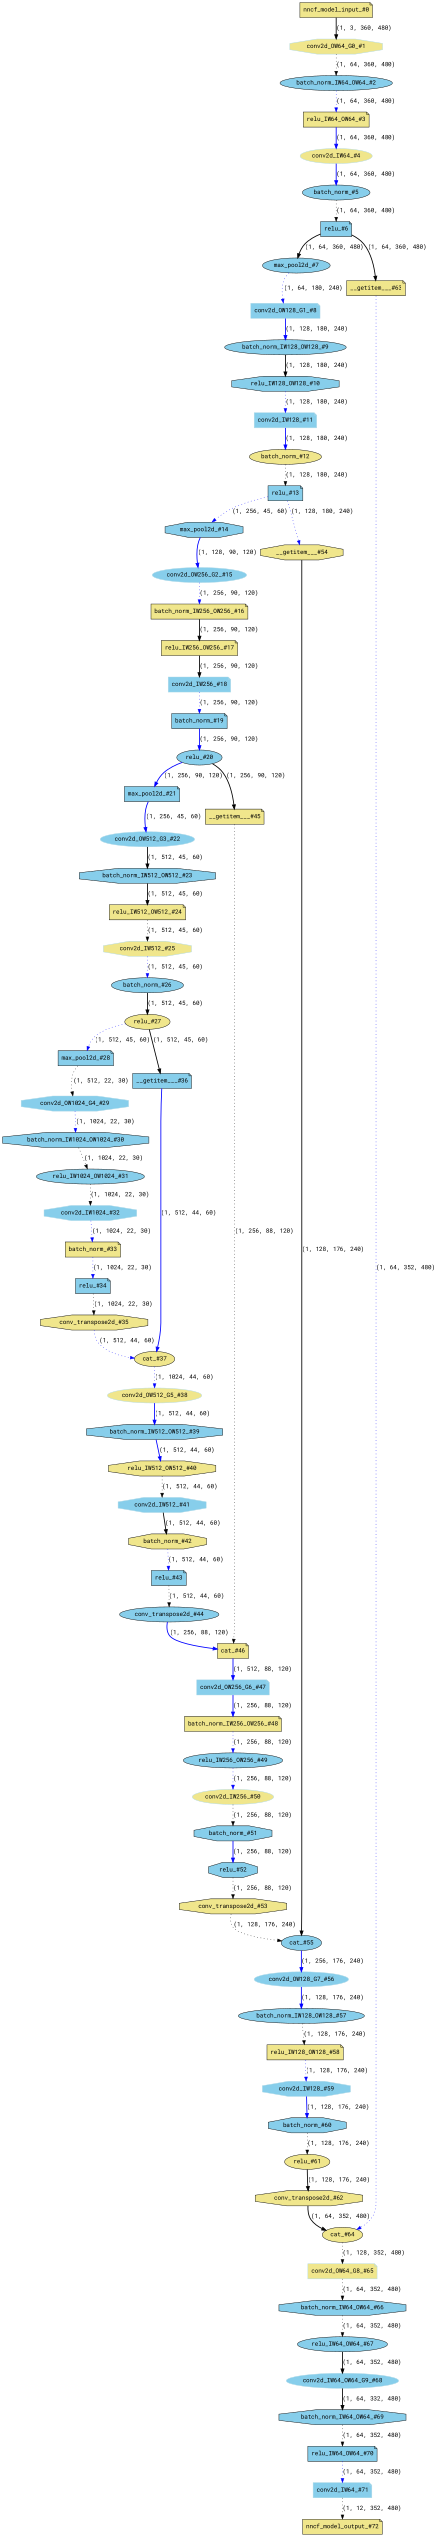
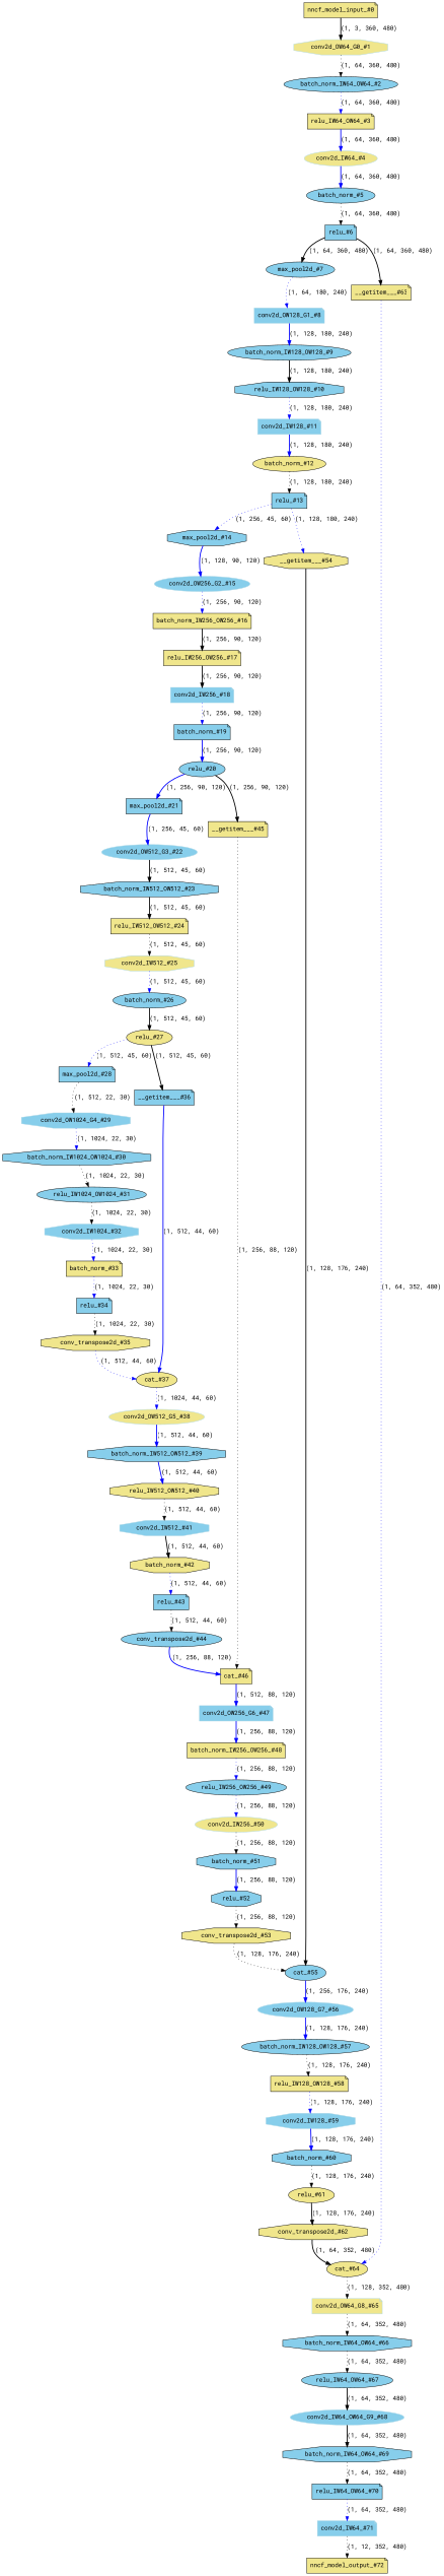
  strict digraph {
    fontname="Roboto Mono"
    node [fillcolor=skyblue fontname="Roboto Mono" shape=note style=filled type=conv2d]
    edge [color=black fontname="Roboto Mono" style=dotted]
    n1 [fillcolor=khaki label="nncf_model_input_#0" type=nncf_model_input]
    n2 [color=lightblue fillcolor=khaki label="conv2d_OW64_G0_#1" shape=octagon]
    n3 [label="batch_norm_IW64_OW64_#2" shape=ellipse type=batch_norm]
    n4 [fillcolor=khaki label="relu_IW64_OW64_#3" type=relu]
    n5 [color=lightblue fillcolor=khaki label="conv2d_IW64_#4" shape=ellipse]
    n6 [label="batch_norm_#5" shape=ellipse type=batch_norm]
    n7 [label="relu_#6" type=relu]
    n8 [label="max_pool2d_#7" shape=ellipse type=max_pool2d]
    n9 [fillcolor=khaki label="__getitem___#63" type=__getitem__]
    n10 [color=lightblue label="conv2d_OW128_G1_#8"]
    n11 [fillcolor=khaki label="cat_#64" shape=ellipse type=cat]
    n12 [label="batch_norm_IW128_OW128_#9" shape=ellipse type=batch_norm]
    n13 [label="relu_IW128_OW128_#10" shape=octagon type=relu]
    n14 [color=lightblue label="conv2d_IW128_#11"]
    n15 [fillcolor=khaki label="batch_norm_#12" shape=ellipse type=batch_norm]
    n16 [label="relu_#13" type=relu]
    n17 [label="max_pool2d_#14" shape=octagon type=max_pool2d]
    n18 [fillcolor=khaki label="__getitem___#54" shape=octagon type=__getitem__]
    n19 [color=lightblue label="conv2d_OW256_G2_#15" shape=ellipse]
    n20 [label="cat_#55" shape=ellipse type=cat]
    n21 [fillcolor=khaki label="batch_norm_IW256_OW256_#16" type=batch_norm]
    n22 [fillcolor=khaki label="relu_IW256_OW256_#17" type=relu]
    n23 [color=lightblue label="conv2d_IW256_#18"]
    n24 [label="batch_norm_#19" type=batch_norm]
    n25 [label="relu_#20" shape=ellipse type=relu]
    n26 [label="max_pool2d_#21" type=max_pool2d]
    n27 [fillcolor=khaki label="__getitem___#45" type=__getitem__]
    n28 [color=lightblue label="conv2d_OW512_G3_#22" shape=ellipse]
    n29 [fillcolor=khaki label="cat_#46" type=cat]
    n30 [label="batch_norm_IW512_OW512_#23" shape=octagon type=batch_norm]
    n31 [fillcolor=khaki label="relu_IW512_OW512_#24" type=relu]
    n32 [color=lightblue fillcolor=khaki label="conv2d_IW512_#25" shape=octagon]
    n33 [label="batch_norm_#26" shape=ellipse type=batch_norm]
    n34 [fillcolor=khaki label="relu_#27" shape=ellipse type=relu]
    n35 [label="max_pool2d_#28" type=max_pool2d]
    n36 [label="__getitem___#36" type=__getitem__]
    n37 [color=lightblue label="conv2d_OW1024_G4_#29" shape=octagon]
    n38 [fillcolor=khaki label="cat_#37" shape=ellipse type=cat]
    n39 [label="batch_norm_IW1024_OW1024_#30" shape=octagon type=batch_norm]
    n40 [label="relu_IW1024_OW1024_#31" shape=ellipse type=relu]
    n41 [color=lightblue label="conv2d_IW1024_#32" shape=octagon]
    n42 [fillcolor=khaki label="batch_norm_#33" type=batch_norm]
    n43 [label="relu_#34" type=relu]
    n44 [fillcolor=khaki label="conv_transpose2d_#35" shape=octagon type=conv_transpose2d]
    n45 [color=lightblue fillcolor=khaki label="conv2d_OW512_G5_#38" shape=ellipse]
    n46 [label="batch_norm_IW512_OW512_#39" shape=octagon type=batch_norm]
    n47 [fillcolor=khaki label="relu_IW512_OW512_#40" shape=octagon type=relu]
    n48 [color=lightblue label="conv2d_IW512_#41" shape=octagon]
    n49 [fillcolor=khaki label="batch_norm_#42" shape=octagon type=batch_norm]
    n50 [label="relu_#43" type=relu]
    n51 [label="conv_transpose2d_#44" shape=ellipse type=conv_transpose2d]
    n52 [color=lightblue label="conv2d_OW256_G6_#47"]
    n53 [fillcolor=khaki label="batch_norm_IW256_OW256_#48" type=batch_norm]
    n54 [label="relu_IW256_OW256_#49" shape=ellipse type=relu]
    n55 [color=lightblue fillcolor=khaki label="conv2d_IW256_#50" shape=ellipse]
    n56 [label="batch_norm_#51" shape=octagon type=batch_norm]
    n57 [label="relu_#52" shape=octagon type=relu]
    n58 [fillcolor=khaki label="conv_transpose2d_#53" shape=octagon type=conv_transpose2d]
    n59 [color=lightblue label="conv2d_OW128_G7_#56" shape=ellipse]
    n60 [label="batch_norm_IW128_OW128_#57" shape=ellipse type=batch_norm]
    n61 [fillcolor=khaki label="relu_IW128_OW128_#58" type=relu]
    n62 [color=lightblue label="conv2d_IW128_#59" shape=octagon]
    n63 [label="batch_norm_#60" shape=octagon type=batch_norm]
    n64 [fillcolor=khaki label="relu_#61" shape=ellipse type=relu]
    n65 [fillcolor=khaki label="conv_transpose2d_#62" shape=octagon type=conv_transpose2d]
    n66 [color=lightblue fillcolor=khaki label="conv2d_OW64_G8_#65"]
    n67 [label="batch_norm_IW64_OW64_#66" shape=octagon type=batch_norm]
    n68 [label="relu_IW64_OW64_#67" shape=ellipse type=relu]
    n69 [color=lightblue label="conv2d_IW64_OW64_G9_#68" shape=ellipse]
    n70 [label="batch_norm_IW64_OW64_#69" shape=octagon type=batch_norm]
    n71 [label="relu_IW64_OW64_#70" type=relu]
    n72 [color=lightblue label="conv2d_IW64_#71"]
    n73 [fillcolor=khaki label="nncf_model_output_#72" type=nncf_model_output]
    n1 -> n2 [label="(1, 3, 360, 480)" style=bold]
    n2 -> n3 [label="(1, 64, 360, 480)"]
    n3 -> n4 [color=blue label="(1, 64, 360, 480)"]
    n4 -> n5 [color=blue label="(1, 64, 360, 480)" style=bold]
    n5 -> n6 [color=blue label="(1, 64, 360, 480)" style=bold]
    n6 -> n7 [label="(1, 64, 360, 480)"]
    n7 -> n8 [label="(1, 64, 360, 480)" style=bold]
    n7 -> n9 [label="(1, 64, 360, 480)" style=bold]
    n8 -> n10 [color=blue label="(1, 64, 180, 240)"]
    n9 -> n11 [color=blue label="(1, 64, 352, 480)"]
    n10 -> n12 [color=blue label="(1, 128, 180, 240)" style=bold]
    n11 -> n66 [label="(1, 128, 352, 480)"]
    n12 -> n13 [label="(1, 128, 180, 240)" style=bold]
    n13 -> n14 [color=blue label="(1, 128, 180, 240)"]
    n14 -> n15 [color=blue label="(1, 128, 180, 240)" style=bold]
    n15 -> n16 [label="(1, 128, 180, 240)"]
    n16 -> n17 [color=blue label="(1, 256, 45, 60)"]
    n16 -> n18 [color=blue label="(1, 128, 180, 240)"]
    n17 -> n19 [color=blue label="(1, 128, 90, 120)" style=bold]
    n18 -> n20 [label="(1, 128, 176, 240)" style=bold]
    n19 -> n21 [color=blue label="(1, 256, 90, 120)"]
    n20 -> n59 [color=blue label="(1, 256, 176, 240)" style=bold]
    n21 -> n22 [label="(1, 256, 90, 120)" style=bold]
    n22 -> n23 [label="(1, 256, 90, 120)" style=bold]
    n23 -> n24 [color=blue label="(1, 256, 90, 120)"]
    n24 -> n25 [color=blue label="(1, 256, 90, 120)" style=bold]
    n25 -> n26 [color=blue label="(1, 256, 90, 120)" style=bold]
    n25 -> n27 [label="(1, 256, 90, 120)" style=bold]
    n26 -> n28 [color=blue label="(1, 256, 45, 60)" style=bold]
    n27 -> n29 [label="(1, 256, 88, 120)"]
    n28 -> n30 [label="(1, 512, 45, 60)" style=bold]
    n29 -> n52 [color=blue label="(1, 512, 88, 120)" style=bold]
    n30 -> n31 [label="(1, 512, 45, 60)" style=bold]
    n31 -> n32 [label="(1, 512, 45, 60)"]
    n32 -> n33 [color=blue label="(1, 512, 45, 60)"]
    n33 -> n34 [label="(1, 512, 45, 60)" style=bold]
    n34 -> n35 [color=blue label="(1, 512, 45, 60)"]
    n34 -> n36 [label="(1, 512, 45, 60)" style=bold]
    n35 -> n37 [label="(1, 512, 22, 30)"]
    n36 -> n38 [color=blue label="(1, 512, 44, 60)" style=bold]
    n37 -> n39 [color=blue label="(1, 1024, 22, 30)"]
    n38 -> n45 [color=blue label="(1, 1024, 44, 60)"]
    n39 -> n40 [label="(1, 1024, 22, 30)"]
    n40 -> n41 [label="(1, 1024, 22, 30)"]
    n41 -> n42 [color=blue label="(1, 1024, 22, 30)"]
    n42 -> n43 [color=blue label="(1, 1024, 22, 30)"]
    n43 -> n44 [label="(1, 1024, 22, 30)"]
    n44 -> n38 [color=blue label="(1, 512, 44, 60)"]
    n45 -> n46 [color=blue label="(1, 512, 44, 60)" style=bold]
    n46 -> n47 [color=blue label="(1, 512, 44, 60)" style=bold]
    n47 -> n48 [label="(1, 512, 44, 60)"]
    n48 -> n49 [label="(1, 512, 44, 60)" style=bold]
    n49 -> n50 [color=blue label="(1, 512, 44, 60)"]
    n50 -> n51 [label="(1, 512, 44, 60)"]
    n51 -> n29 [color=blue label="(1, 256, 88, 120)" style=bold]
    n52 -> n53 [color=blue label="(1, 256, 88, 120)" style=bold]
    n53 -> n54 [color=blue label="(1, 256, 88, 120)"]
    n54 -> n55 [color=blue label="(1, 256, 88, 120)"]
    n55 -> n56 [label="(1, 256, 88, 120)"]
    n56 -> n57 [color=blue label="(1, 256, 88, 120)" style=bold]
    n57 -> n58 [label="(1, 256, 88, 120)"]
    n58 -> n20 [label="(1, 128, 176, 240)"]
    n59 -> n60 [color=blue label="(1, 128, 176, 240)" style=bold]
    n60 -> n61 [label="(1, 128, 176, 240)"]
    n61 -> n62 [color=blue label="(1, 128, 176, 240)"]
    n62 -> n63 [color=blue label="(1, 128, 176, 240)" style=bold]
    n63 -> n64 [label="(1, 128, 176, 240)"]
    n64 -> n65 [label="(1, 128, 176, 240)" style=bold]
    n65 -> n11 [label="(1, 64, 352, 480)" style=bold]
    n66 -> n67 [label="(1, 64, 352, 480)"]
    n67 -> n68 [label="(1, 64, 352, 480)"]
    n68 -> n69 [label="(1, 64, 352, 480)" style=bold]
-   n69 -> n70 [label="(1, 64, 332, 480)" style=bold]
+   n69 -> n70 [label="(1, 64, 352, 480)" style=bold]
    n70 -> n71 [label="(1, 64, 352, 480)"]
    n71 -> n72 [color=blue label="(1, 64, 352, 480)"]
    n72 -> n73 [label="(1, 12, 352, 480)"]
  }
